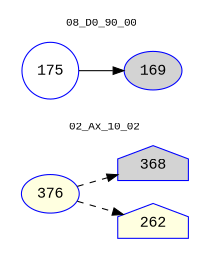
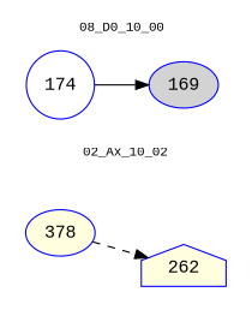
  digraph {
    fontname="Liberation Mono"
    rankdir=LR
    node [color=blue fillcolor=lightyellow fontname="Liberation Mono" shape=ellipse style=filled]
    edge [color=black fontname="Liberation Mono" style=dashed]
-   n1 [label=376]
+   n1 [label=378]
    n2 [label=262 shape=house]
-   n3 [fillcolor=lightgrey label=368 shape=house]
-   n4 [fillcolor=white label=175 shape=circle]
+   n4 [fillcolor=white label=174 shape=circle]
    n5 [fillcolor=lightgrey label=169]
    subgraph cluster_1 {
      color=white
      fontsize=10
      label="02_Ax_10_02"
      n1
      n2
-     n3
    }
    subgraph cluster_2 {
      color=white
      fontsize=10
-     label="08_D0_90_00"
+     label="08_D0_10_00"
      n4
      n5
    }
    n1 -> n2
-   n1 -> n3
    n4 -> n5 [style=solid]
  }
